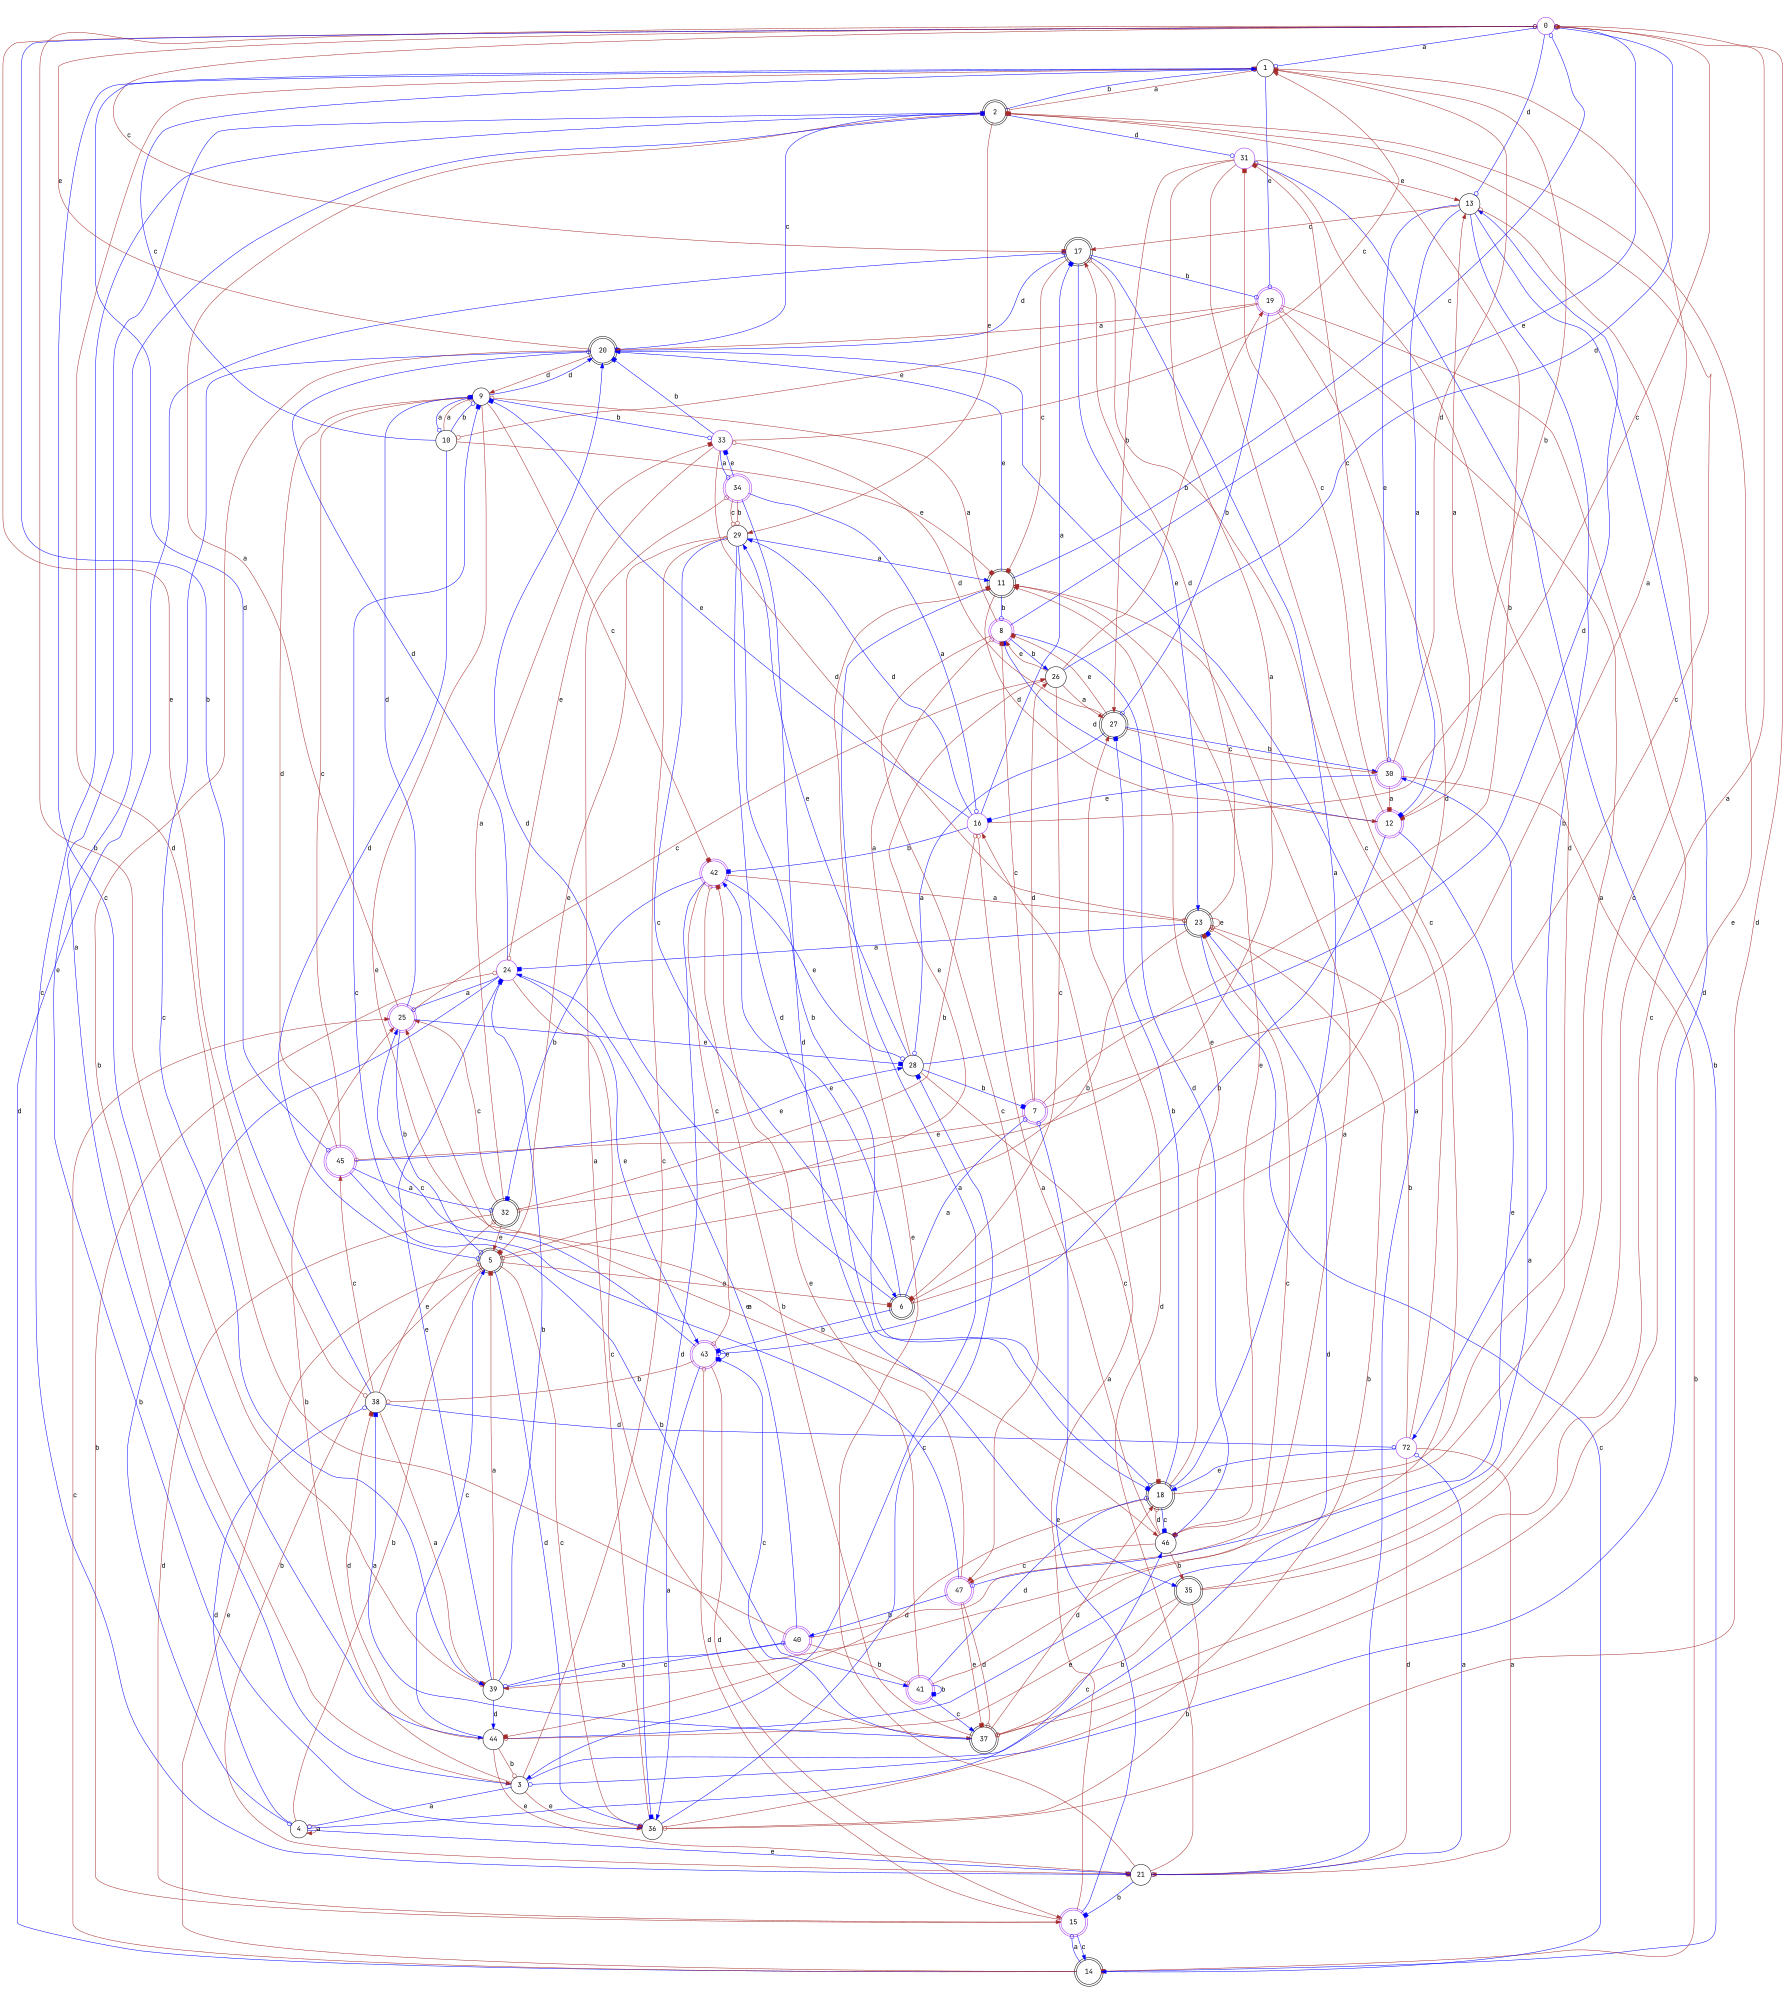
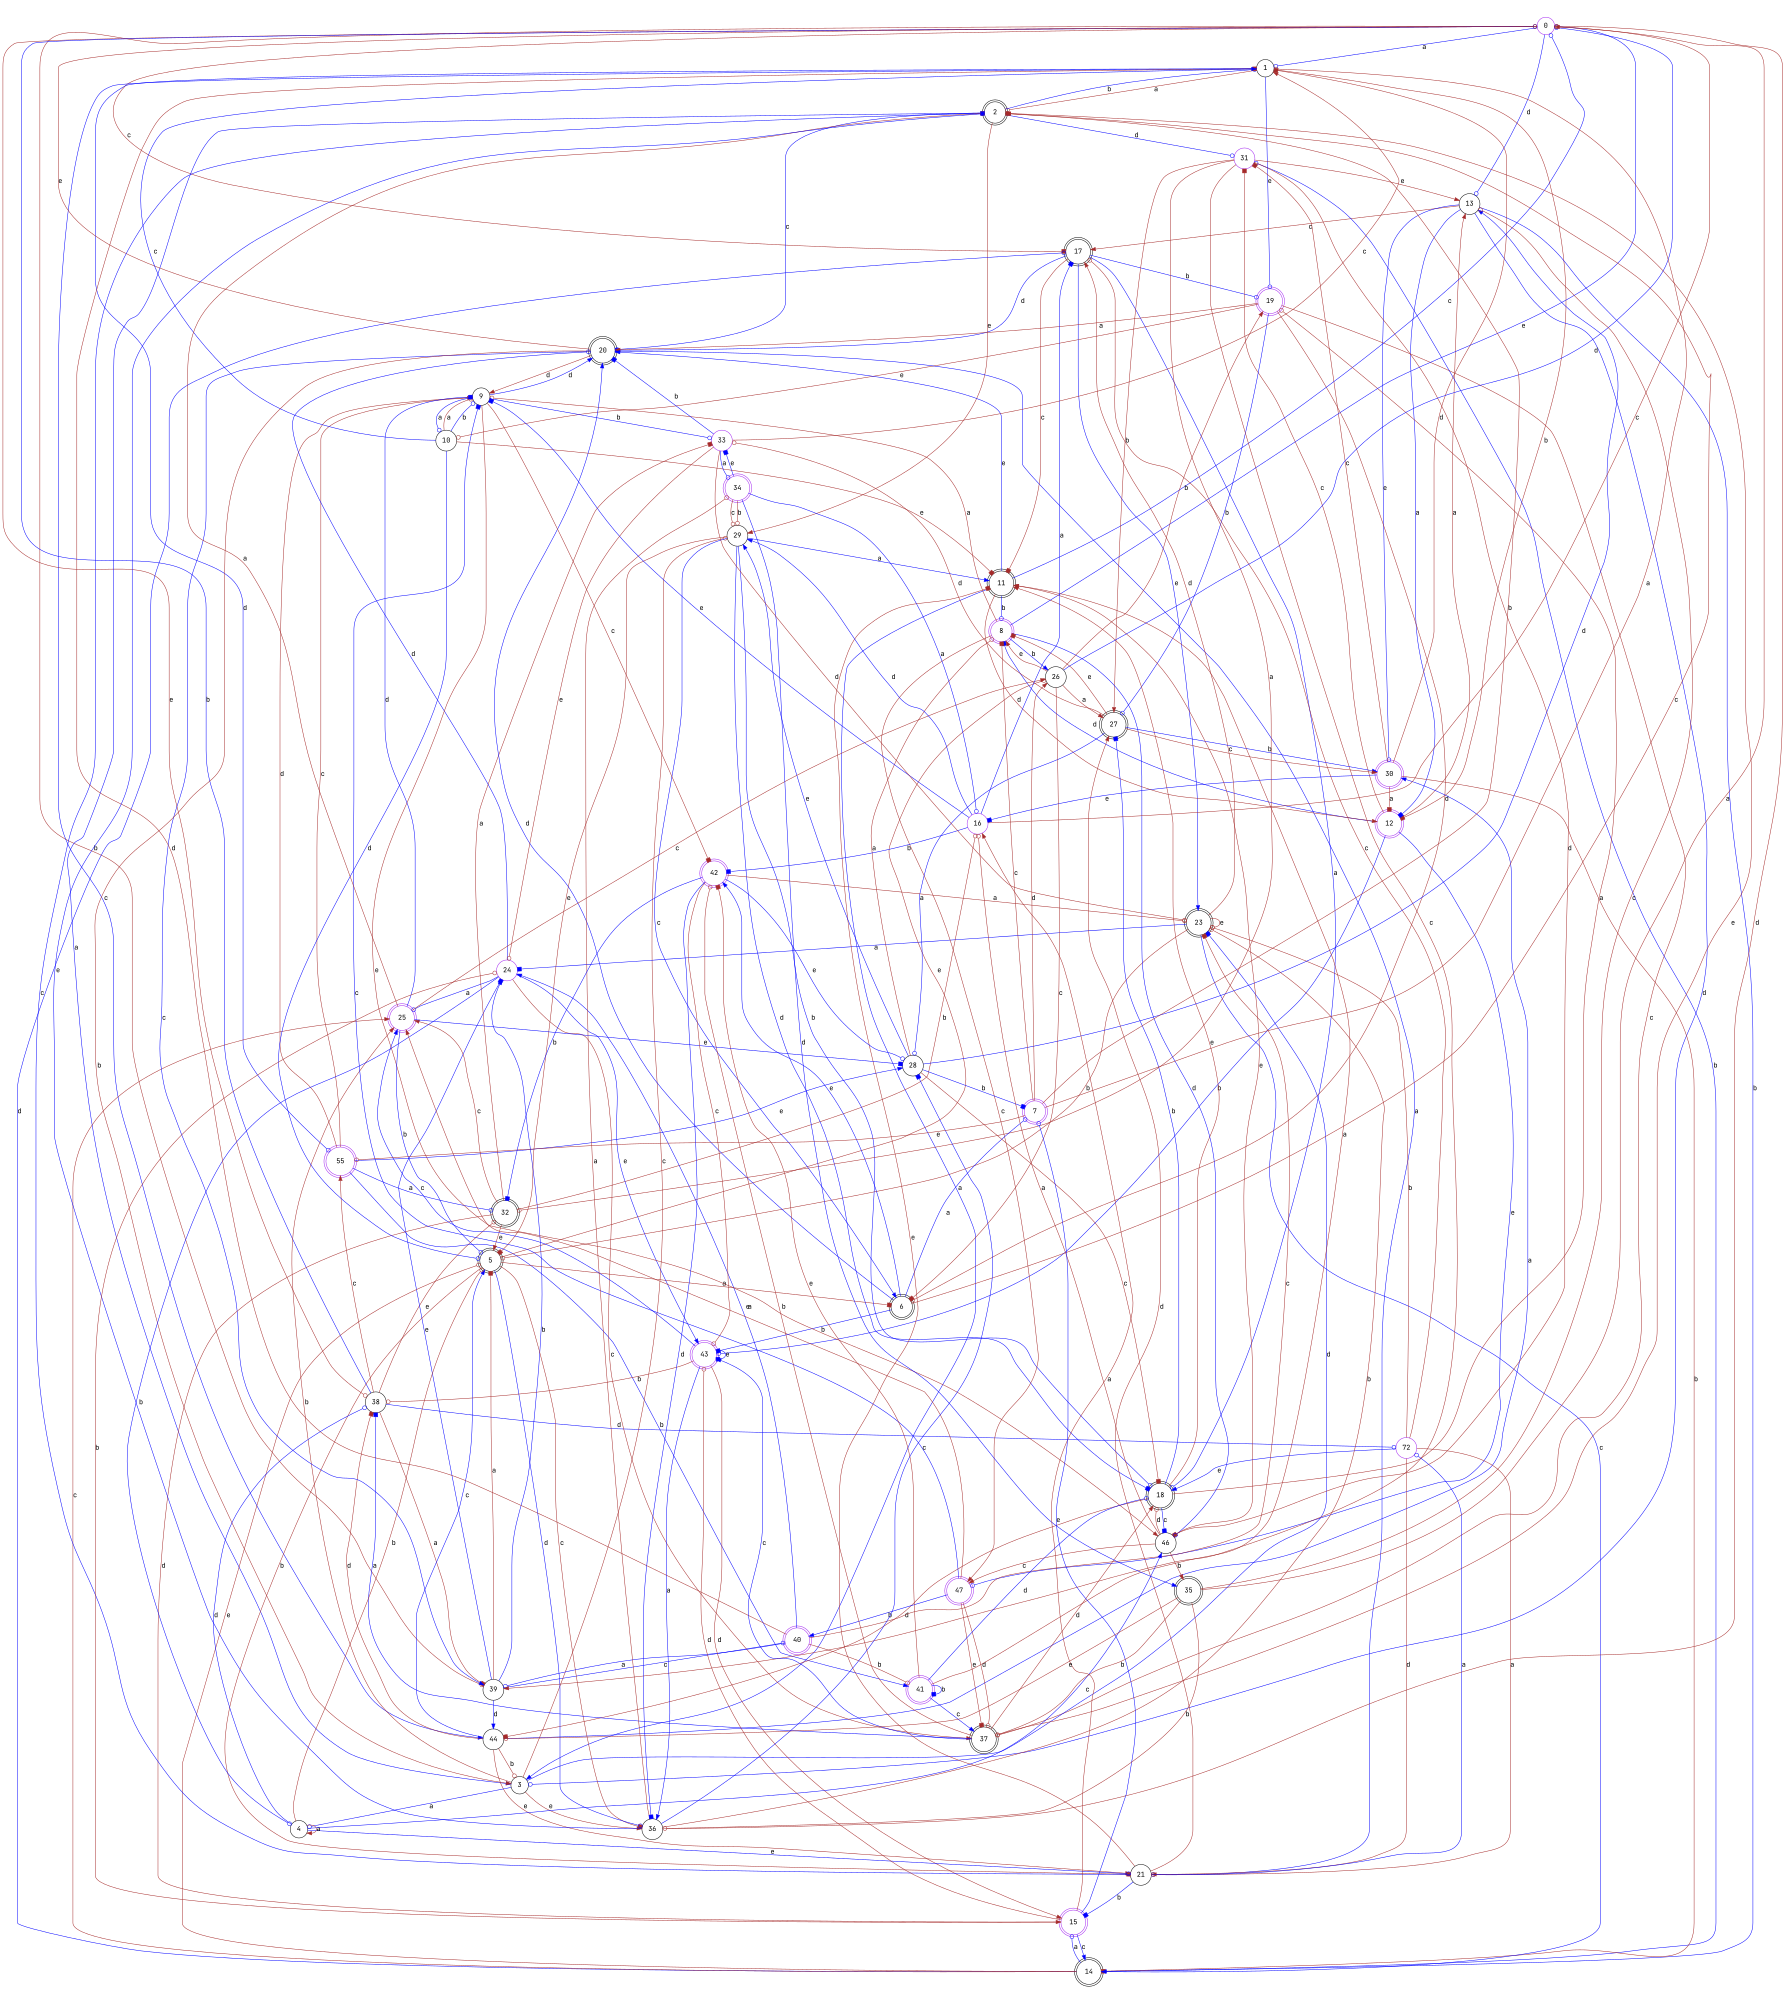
  digraph {
    fontname="JetBrains Mono"
    rankdir=TB
    node [color=black fillcolor=white fontname="JetBrains Mono" shape=doublecircle style="rounded,filled"]
    edge [arrowhead=odot color=brown fontname="JetBrains Mono"]
    n1 [color=purple label=0 shape=circle style=filled]
    n2 [label=1 shape=circle style=filled]
    n3 [label=13 shape=circle style=filled]
    n4 [label=17]
    n5 [label=38 shape=circle style=filled]
    n6 [label=39 shape=circle style=filled]
    n7 [label=2]
    n8 [color=purple label=12]
    n9 [color=purple label=19]
    n10 [label=44 shape=circle style=filled]
-   n11 [color=purple label=45]
+   n11 [color=purple label=55]
    n12 [label=3 shape=circle style=filled]
    n13 [label=14]
    n14 [color=purple label=30]
    n15 [label=20]
    n16 [label=23]
    n17 [label=11]
    n18 [label=18]
    n19 [color=purple label=72 shape=circle style=filled]
    n20 [label=32]
    n21 [label=5]
    n22 [color=purple label=24 shape=circle style=filled]
    n23 [color=purple label=40]
    n24 [label=29 shape=circle style=filled]
    n25 [color=purple label=31 shape=circle style=filled]
    n26 [color=purple label=43]
    n27 [color=purple label=8]
    n28 [color=purple label=47]
    n29 [label=6]
    n30 [label=10 shape=circle style=filled]
    n31 [label=27]
    n32 [label=37]
    n33 [label=21 shape=circle style=filled]
    n34 [label=9 shape=circle style=filled]
    n35 [label=28 shape=circle style=filled]
    n36 [color=purple label=41]
    n37 [label=4 shape=circle style=filled]
    n38 [color=purple label=25]
    n39 [label=36 shape=circle style=filled]
    n40 [label=46 shape=circle style=filled]
    n41 [label=26 shape=circle style=filled]
    n42 [color=purple label=34]
    n43 [color=purple label=15]
    n44 [color=purple label=16 shape=circle style=filled]
    n45 [label=35]
    n46 [color=purple label=7]
    n47 [color=purple label=42]
    n48 [color=purple label=33 shape=circle style=filled]
    n1 -> n2 [color=blue label=a]
    n1 -> n3 [color=blue label=d]
    n1 -> n4 [arrowhead=box label=c]
    n1 -> n5 [label=e]
    n1 -> n6 [label=b]
    n2 -> n7 [label=a]
    n2 -> n8 [arrowhead=box label=b]
    n2 -> n9 [color=blue label=e]
    n2 -> n10 [arrowhead=normal color=blue label=c]
    n2 -> n11 [color=blue label=d]
    n3 -> n4 [arrowhead=normal label=c]
    n3 -> n8 [arrowhead=box color=blue label=a]
    n3 -> n12 [color=blue label=d]
-   n3 -> n19 [arrowhead=normal color=blue label=b]
+   n3 -> n13 [arrowhead=normal color=blue label=b]
    n3 -> n14 [color=blue label=e]
    n4 -> n9 [color=blue label=b]
    n4 -> n15 [arrowhead=box color=blue label=d]
    n4 -> n16 [arrowhead=normal color=blue label=e]
    n4 -> n17 [arrowhead=box label=c]
    n4 -> n18 [color=blue label=a]
    n5 -> n1 [color=blue label=b]
    n5 -> n6 [arrowhead=box label=a]
    n5 -> n11 [arrowhead=normal label=c]
    n5 -> n19 [color=blue label=d]
    n5 -> n20 [label=e]
    n6 -> n10 [arrowhead=normal color=blue label=d]
    n6 -> n21 [arrowhead=box label=a]
    n6 -> n22 [arrowhead=normal color=blue label=b]
    n6 -> n22 [arrowhead=box color=blue label=e]
    n6 -> n23 [color=blue label=c]
    n7 -> n2 [color=blue label=b]
    n7 -> n12 [arrowhead=normal color=blue label=a]
    n7 -> n15 [color=blue label=c]
    n7 -> n24 [arrowhead=normal label=e]
    n7 -> n25 [color=blue label=d]
    n8 -> n3 [arrowhead=normal label=a]
    n8 -> n25 [arrowhead=box label=c]
    n8 -> n26 [color=blue label=b]
    n8 -> n27 [arrowhead=box color=blue label=d]
    n8 -> n28 [color=blue label=e]
    n9 -> n15 [arrowhead=normal label=a]
    n9 -> n29 [label=d]
    n9 -> n30 [label=e]
    n9 -> n31 [color=blue label=b]
    n9 -> n32 [label=c]
    n10 -> n5 [arrowhead=box label=d]
    n10 -> n12 [label=b]
    n10 -> n14 [arrowhead=normal color=blue label=a]
    n10 -> n21 [arrowhead=normal color=blue label=c]
    n10 -> n33 [arrowhead=normal label=e]
    n11 -> n20 [color=blue label=a]
    n11 -> n34 [arrowhead=normal label=c]
    n11 -> n34 [label=d]
    n11 -> n35 [arrowhead=normal color=blue label=e]
    n11 -> n36 [arrowhead=normal color=blue label=b]
    n12 -> n16 [arrowhead=box color=blue label=d]
    n12 -> n24 [label=c]
    n12 -> n37 [color=blue label=a]
    n12 -> n38 [arrowhead=normal label=b]
    n12 -> n39 [arrowhead=normal label=e]
    n13 -> n4 [color=blue label=d]
    n13 -> n21 [label=e]
    n13 -> n25 [color=blue label=b]
    n13 -> n38 [arrowhead=normal label=c]
    n13 -> n43 [color=blue label=a]
    n14 -> n2 [arrowhead=box label=d]
    n14 -> n8 [arrowhead=box label=a]
    n14 -> n13 [arrowhead=box label=b]
    n14 -> n25 [arrowhead=box label=c]
    n14 -> n44 [arrowhead=box color=blue label=e]
    n15 -> n1 [label=e]
    n15 -> n6 [arrowhead=normal color=blue label=c]
    n15 -> n12 [arrowhead=normal label=b]
    n15 -> n33 [color=blue label=a]
    n15 -> n34 [arrowhead=normal label=d]
    n16 -> n4 [arrowhead=normal label=d]
    n16 -> n13 [arrowhead=normal color=blue label=c]
    n16 -> n16 [label=e]
    n16 -> n21 [label=b]
    n16 -> n22 [arrowhead=box color=blue label=a]
    n17 -> n1 [color=blue label=c]
    n17 -> n8 [arrowhead=normal label=d]
    n17 -> n12 [arrowhead=normal color=blue label=a]
    n17 -> n15 [arrowhead=normal color=blue label=e]
    n17 -> n27 [color=blue label=b]
    n18 -> n9 [label=a]
    n18 -> n10 [arrowhead=box label=d]
    n18 -> n17 [arrowhead=normal label=e]
    n18 -> n31 [arrowhead=box color=blue label=b]
    n18 -> n40 [arrowhead=box color=blue label=c]
    n19 -> n4 [label=c]
    n19 -> n16 [label=b]
    n19 -> n18 [arrowhead=normal color=blue label=e]
    n19 -> n33 [label=a]
    n19 -> n33 [arrowhead=normal label=d]
    n20 -> n21 [arrowhead=normal label=e]
    n20 -> n38 [arrowhead=normal label=c]
    n20 -> n43 [arrowhead=normal label=d]
    n20 -> n44 [label=b]
    n20 -> n48 [arrowhead=box label=a]
    n21 -> n29 [arrowhead=box label=a]
    n21 -> n33 [arrowhead=box label=b]
    n21 -> n39 [arrowhead=box label=c]
    n21 -> n39 [color=blue label=d]
    n21 -> n41 [label=e]
    n22 -> n15 [color=blue label=d]
    n22 -> n26 [arrowhead=normal color=blue label=e]
    n22 -> n32 [arrowhead=normal label=c]
    n22 -> n37 [color=blue label=b]
    n22 -> n38 [color=blue label=a]
    n23 -> n2 [arrowhead=box label=d]
    n23 -> n6 [color=blue label=a]
    n23 -> n16 [arrowhead=box label=c]
    n23 -> n22 [arrowhead=normal color=blue label=e]
    n23 -> n36 [label=b]
    n24 -> n17 [arrowhead=normal color=blue label=a]
    n24 -> n18 [color=blue label=b]
    n24 -> n18 [arrowhead=box color=blue label=d]
    n24 -> n21 [arrowhead=box label=e]
    n24 -> n29 [arrowhead=normal color=blue label=c]
    n25 -> n3 [arrowhead=normal label=e]
    n25 -> n6 [arrowhead=normal label=c]
    n25 -> n20 [label=a]
    n25 -> n31 [arrowhead=normal label=b]
    n25 -> n40 [arrowhead=box label=d]
    n26 -> n5 [label=b]
    n26 -> n26 [arrowhead=box color=blue label=e]
    n26 -> n38 [arrowhead=normal color=blue label=c]
    n26 -> n39 [arrowhead=normal color=blue label=a]
    n26 -> n43 [arrowhead=normal label=d]
    n27 -> n1 [color=blue label=e]
    n27 -> n28 [arrowhead=normal label=c]
    n27 -> n34 [label=a]
    n27 -> n40 [color=blue label=d]
    n27 -> n41 [arrowhead=normal color=blue label=b]
    n28 -> n23 [arrowhead=normal color=blue label=b]
    n28 -> n32 [label=d]
    n28 -> n32 [arrowhead=box label=e]
    n28 -> n34 [arrowhead=box color=blue label=c]
    n28 -> n38 [arrowhead=normal label=a]
    n29 -> n7 [arrowhead=normal label=c]
    n29 -> n15 [arrowhead=normal color=blue label=d]
    n29 -> n26 [arrowhead=box color=blue label=b]
    n29 -> n46 [color=blue label=a]
    n29 -> n47 [arrowhead=normal color=blue label=e]
    n30 -> n2 [arrowhead=normal color=blue label=c]
    n30 -> n17 [arrowhead=box label=e]
    n30 -> n21 [color=blue label=d]
    n30 -> n34 [label=a]
    n30 -> n34 [color=blue label=b]
    n31 -> n14 [arrowhead=normal color=blue label=b]
    n31 -> n14 [arrowhead=normal label=c]
    n31 -> n27 [arrowhead=box label=e]
    n31 -> n35 [color=blue label=a]
    n31 -> n48 [label=d]
    n32 -> n5 [arrowhead=box color=blue label=a]
    n32 -> n7 [arrowhead=normal label=e]
    n32 -> n18 [arrowhead=normal label=d]
    n32 -> n26 [arrowhead=normal color=blue label=c]
    n32 -> n47 [label=b]
    n33 -> n7 [arrowhead=box color=blue label=c]
    n33 -> n17 [arrowhead=box label=e]
    n33 -> n19 [color=blue label=a]
    n33 -> n31 [arrowhead=normal label=d]
    n33 -> n43 [arrowhead=box color=blue label=b]
    n34 -> n15 [arrowhead=normal color=blue label=d]
    n34 -> n30 [color=blue label=a]
    n34 -> n40 [arrowhead=normal label=e]
    n34 -> n47 [arrowhead=box label=c]
    n34 -> n48 [color=blue label=b]
    n35 -> n3 [arrowhead=normal color=blue label=d]
    n35 -> n18 [arrowhead=box label=c]
    n35 -> n24 [arrowhead=normal color=blue label=e]
    n35 -> n27 [label=a]
    n35 -> n46 [arrowhead=box color=blue label=b]
    n36 -> n17 [arrowhead=normal label=a]
    n36 -> n18 [color=blue label=d]
    n36 -> n32 [arrowhead=normal color=blue label=c]
    n36 -> n36 [arrowhead=box color=blue label=b]
    n36 -> n47 [arrowhead=box label=e]
    n37 -> n5 [color=blue label=d]
    n37 -> n21 [label=b]
    n37 -> n33 [color=blue label=e]
    n37 -> n37 [arrowhead=normal label=a]
    n37 -> n40 [arrowhead=normal color=blue label=c]
    n38 -> n7 [label=a]
    n38 -> n21 [color=blue label=b]
    n38 -> n34 [arrowhead=box color=blue label=d]
    n38 -> n35 [arrowhead=box color=blue label=e]
    n38 -> n41 [arrowhead=normal label=c]
    n39 -> n1 [label=d]
    n39 -> n7 [color=blue label=e]
    n39 -> n16 [label=b]
    n39 -> n35 [arrowhead=box color=blue label=c]
    n39 -> n42 [label=a]
    n40 -> n17 [arrowhead=normal label=e]
    n40 -> n18 [label=d]
    n40 -> n28 [arrowhead=normal label=c]
    n40 -> n44 [label=a]
    n40 -> n45 [arrowhead=normal label=b]
    n41 -> n1 [color=blue label=d]
    n41 -> n9 [arrowhead=normal label=b]
    n41 -> n27 [arrowhead=normal label=e]
    n41 -> n29 [arrowhead=box label=c]
    n41 -> n31 [arrowhead=normal label=a]
    n42 -> n24 [label=b]
    n42 -> n24 [label=c]
    n42 -> n44 [color=blue label=a]
    n42 -> n45 [arrowhead=normal color=blue label=d]
    n42 -> n48 [arrowhead=box color=blue label=e]
    n43 -> n13 [arrowhead=normal color=blue label=c]
    n43 -> n22 [label=b]
    n43 -> n26 [label=d]
    n43 -> n44 [arrowhead=normal label=a]
    n43 -> n46 [color=blue label=e]
    n44 -> n1 [arrowhead=normal label=c]
    n44 -> n4 [arrowhead=box color=blue label=a]
    n44 -> n24 [arrowhead=normal color=blue label=d]
    n44 -> n34 [arrowhead=box color=blue label=e]
    n44 -> n47 [arrowhead=box color=blue label=b]
    n45 -> n1 [label=a]
    n45 -> n3 [label=c]
    n45 -> n10 [label=e]
    n45 -> n32 [label=b]
    n45 -> n39 [label=b]
    n46 -> n2 [label=a]
    n46 -> n7 [arrowhead=box label=b]
    n46 -> n11 [label=e]
    n46 -> n27 [arrowhead=box label=c]
    n46 -> n41 [arrowhead=normal label=d]
    n47 -> n16 [label=a]
    n47 -> n20 [arrowhead=box color=blue label=b]
    n47 -> n26 [label=c]
    n47 -> n35 [color=blue label=e]
    n47 -> n39 [arrowhead=box color=blue label=d]
    n48 -> n2 [arrowhead=normal label=c]
    n48 -> n15 [arrowhead=box color=blue label=b]
    n48 -> n16 [label=d]
    n48 -> n22 [label=e]
    n48 -> n42 [color=blue label=a]
  }
